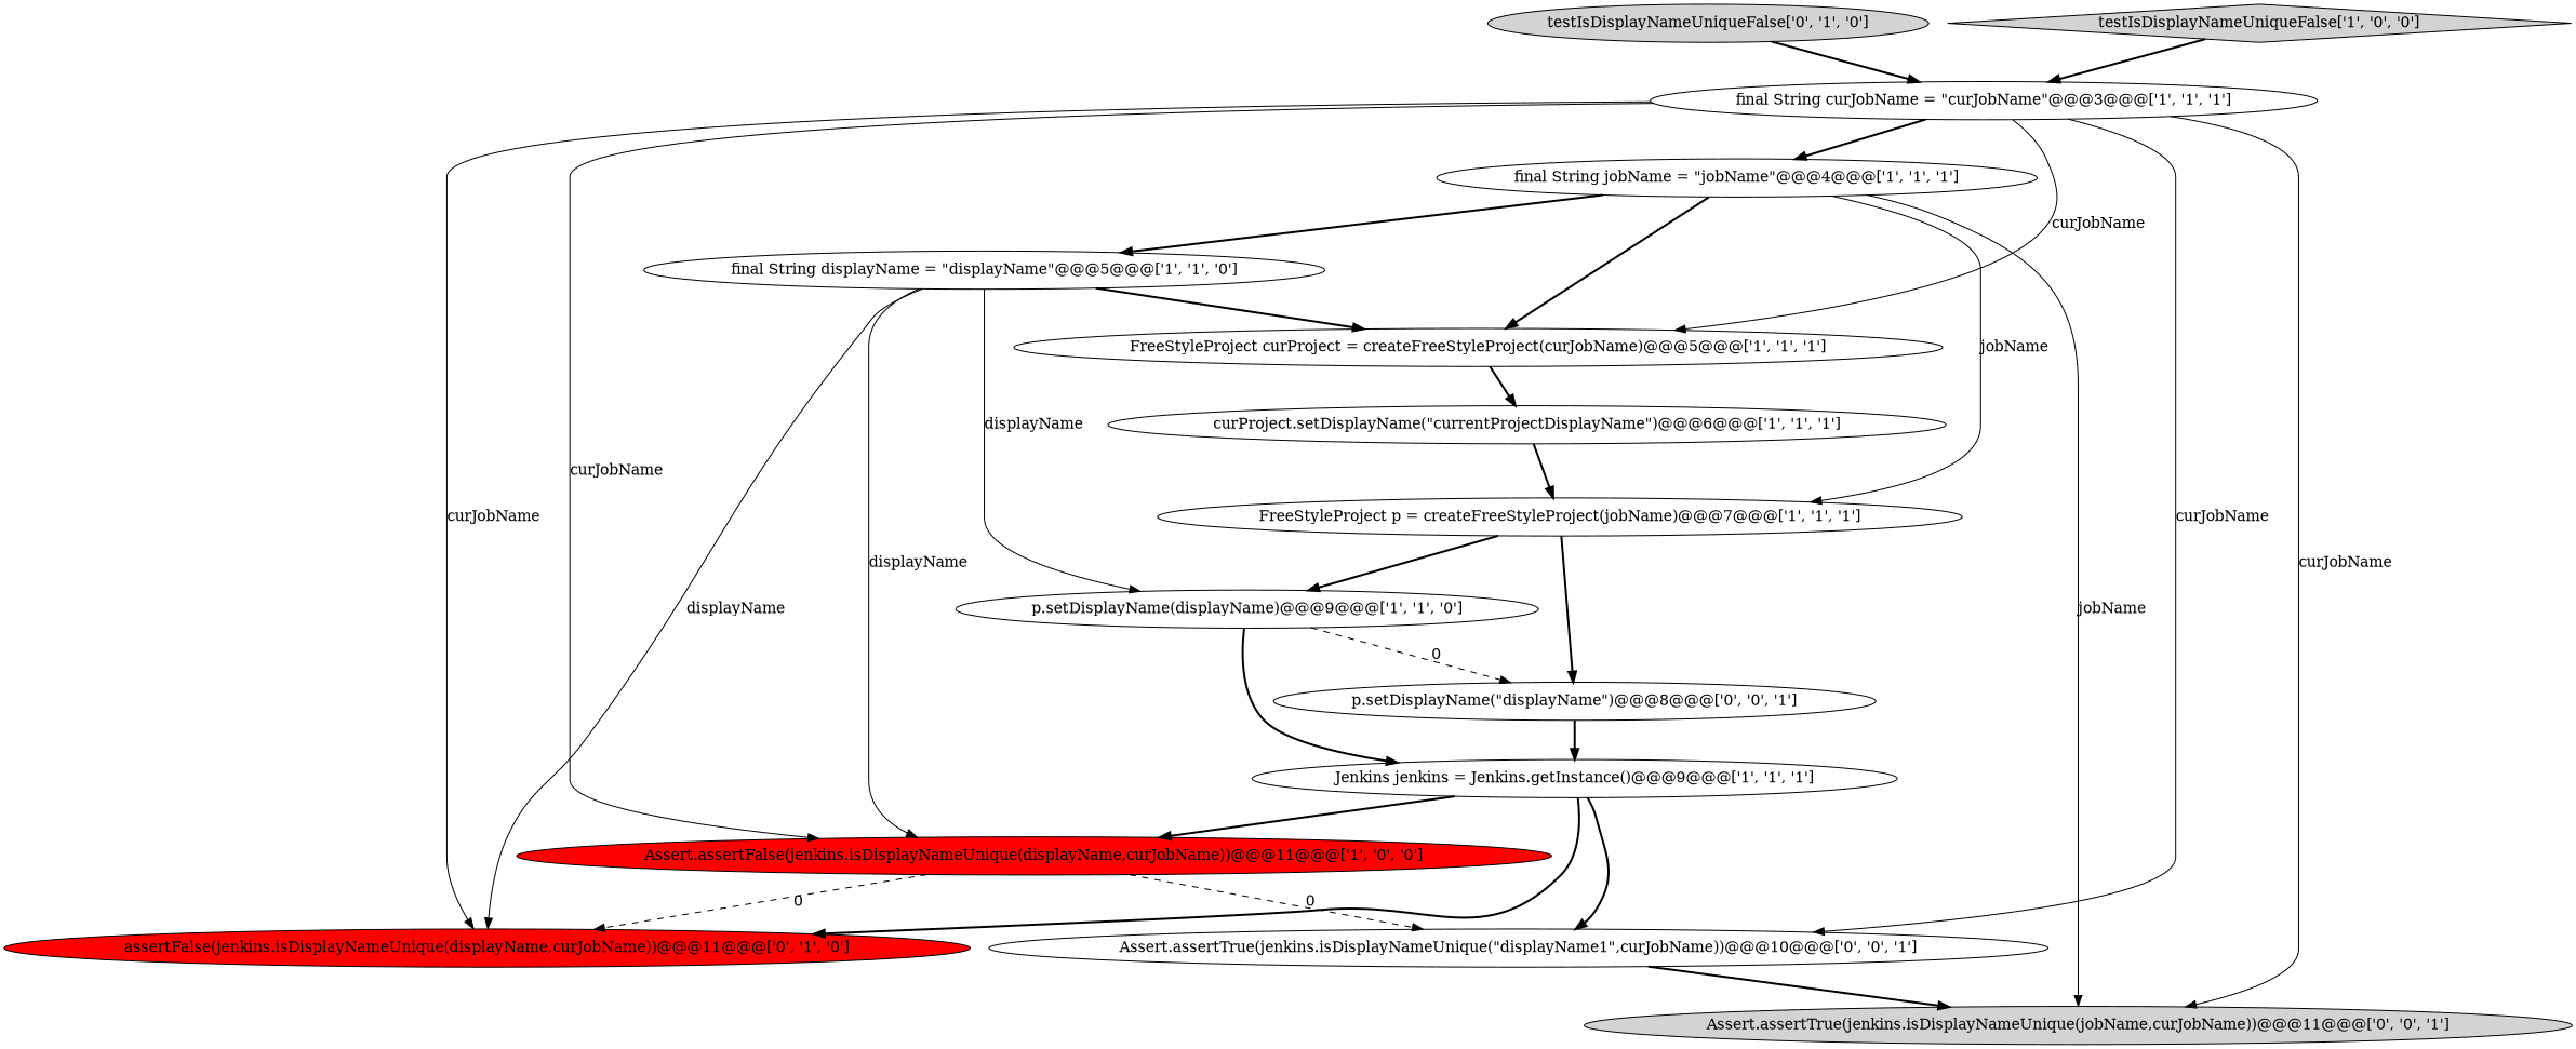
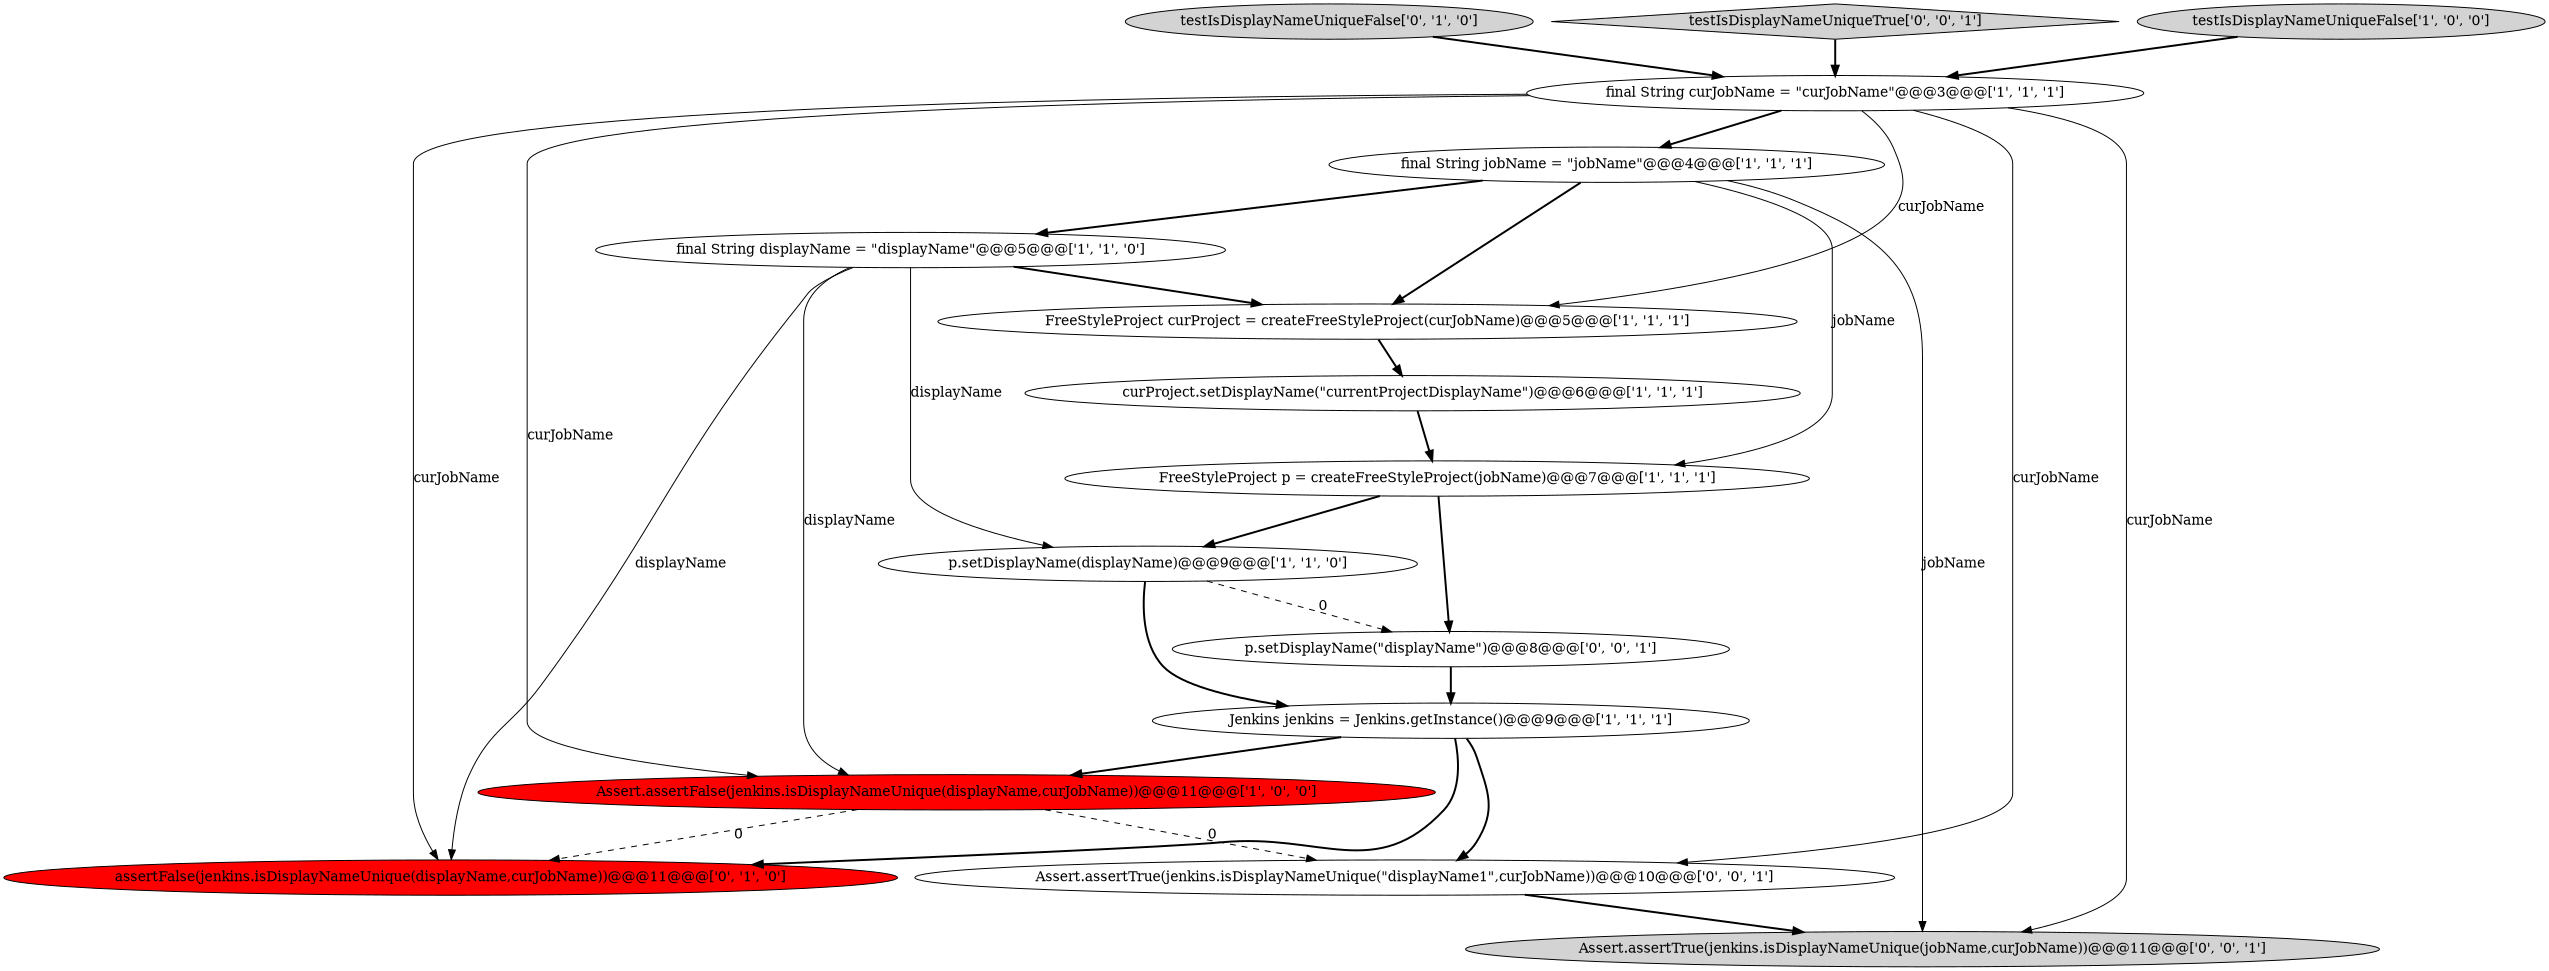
  digraph {
    node [fillcolor=white shape=ellipse style=filled]
    edge [style=bold]
    n1 [label="final String jobName = \"jobName\"@@@4@@@['1', '1', '1']"]
    n2 [label="FreeStyleProject p = createFreeStyleProject(jobName)@@@7@@@['1', '1', '1']"]
    n3 [label="final String displayName = \"displayName\"@@@5@@@['1', '1', '0']"]
    n4 [fillcolor=lightgray label="Assert.assertTrue(jenkins.isDisplayNameUnique(jobName,curJobName))@@@11@@@['0', '0', '1']"]
    n5 [label="FreeStyleProject curProject = createFreeStyleProject(curJobName)@@@5@@@['1', '1', '1']"]
    n6 [label="p.setDisplayName(displayName)@@@9@@@['1', '1', '0']"]
    n7 [label="p.setDisplayName(\"displayName\")@@@8@@@['0', '0', '1']"]
    n8 [fillcolor=red label="assertFalse(jenkins.isDisplayNameUnique(displayName,curJobName))@@@11@@@['0', '1', '0']"]
    n9 [fillcolor=red label="Assert.assertFalse(jenkins.isDisplayNameUnique(displayName,curJobName))@@@11@@@['1', '0', '0']"]
    n10 [label="curProject.setDisplayName(\"currentProjectDisplayName\")@@@6@@@['1', '1', '1']"]
    n11 [label="Jenkins jenkins = Jenkins.getInstance()@@@9@@@['1', '1', '1']"]
    n12 [label="Assert.assertTrue(jenkins.isDisplayNameUnique(\"displayName1\",curJobName))@@@10@@@['0', '0', '1']"]
    n13 [fillcolor=lightgray label="testIsDisplayNameUniqueFalse['0', '1', '0']"]
    n14 [label="final String curJobName = \"curJobName\"@@@3@@@['1', '1', '1']"]
-   n16 [fillcolor=lightgray label="testIsDisplayNameUniqueFalse['1', '0', '0']" shape=diamond]
+   n15 [fillcolor=lightgray label="testIsDisplayNameUniqueTrue['0', '0', '1']" shape=diamond]
+   n16 [fillcolor=lightgray label="testIsDisplayNameUniqueFalse['1', '0', '0']"]
    n1 -> n2 [label=jobName style=solid]
    n1 -> n3
    n1 -> n4 [label=jobName style=solid]
    n1 -> n5
    n2 -> n6
    n2 -> n7
    n3 -> n5
    n3 -> n6 [label=displayName style=solid]
    n3 -> n8 [label=displayName style=solid]
    n3 -> n9 [label=displayName style=solid]
    n5 -> n10
    n6 -> n7 [label=0 style=dashed]
    n6 -> n11
    n7 -> n11
    n9 -> n8 [label=0 style=dashed]
    n9 -> n12 [label=0 style=dashed]
    n10 -> n2
    n11 -> n8
    n11 -> n9
    n11 -> n12
    n12 -> n4
    n13 -> n14
    n14 -> n1
    n14 -> n4 [label=curJobName style=solid]
    n14 -> n5 [label=curJobName style=solid]
    n14 -> n8 [label=curJobName style=solid]
    n14 -> n9 [label=curJobName style=solid]
    n14 -> n12 [label=curJobName style=solid]
+   n15 -> n14
    n16 -> n14
  }
